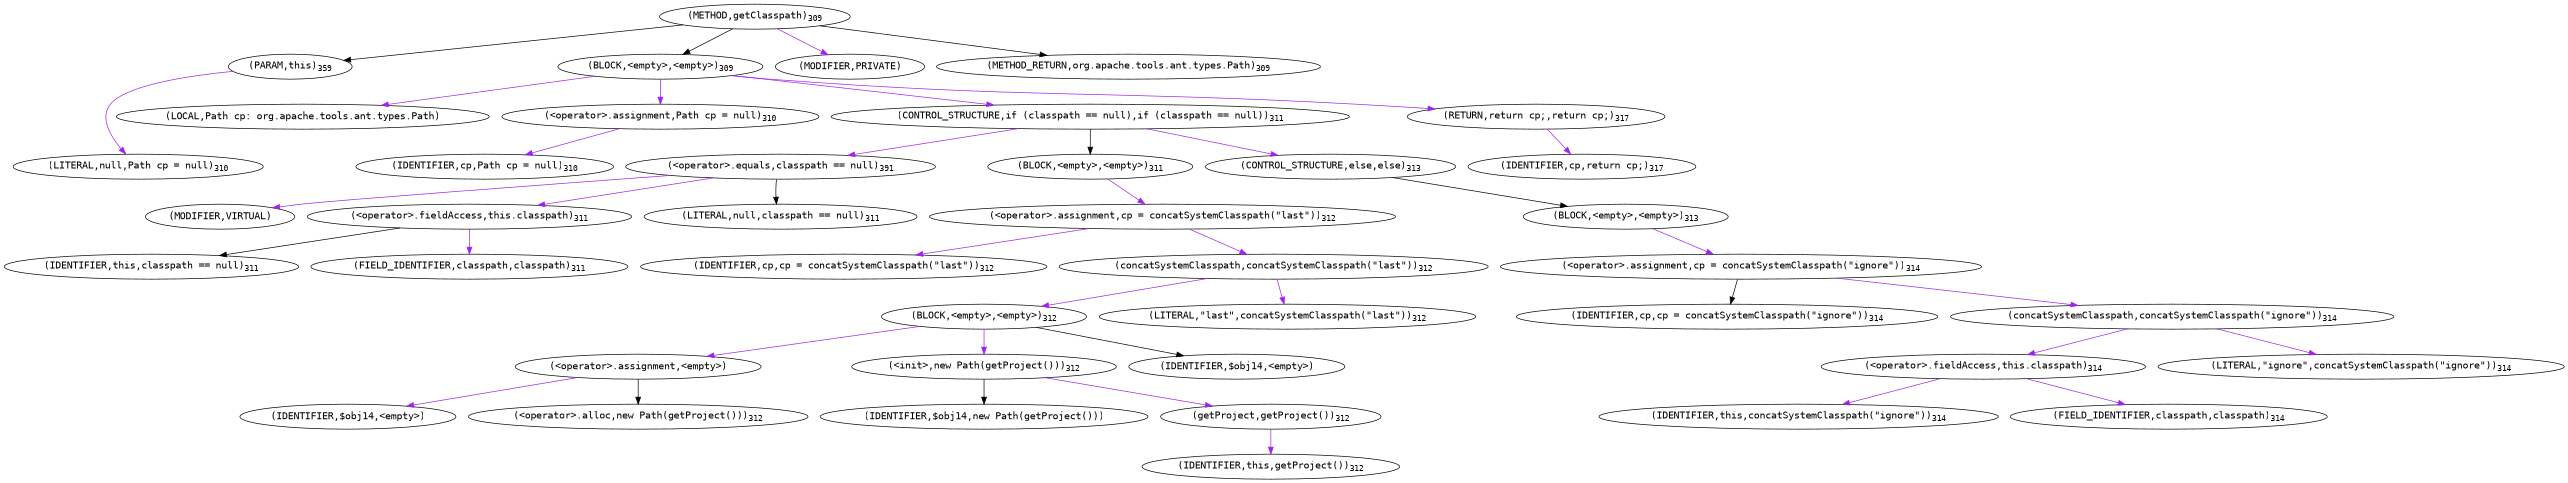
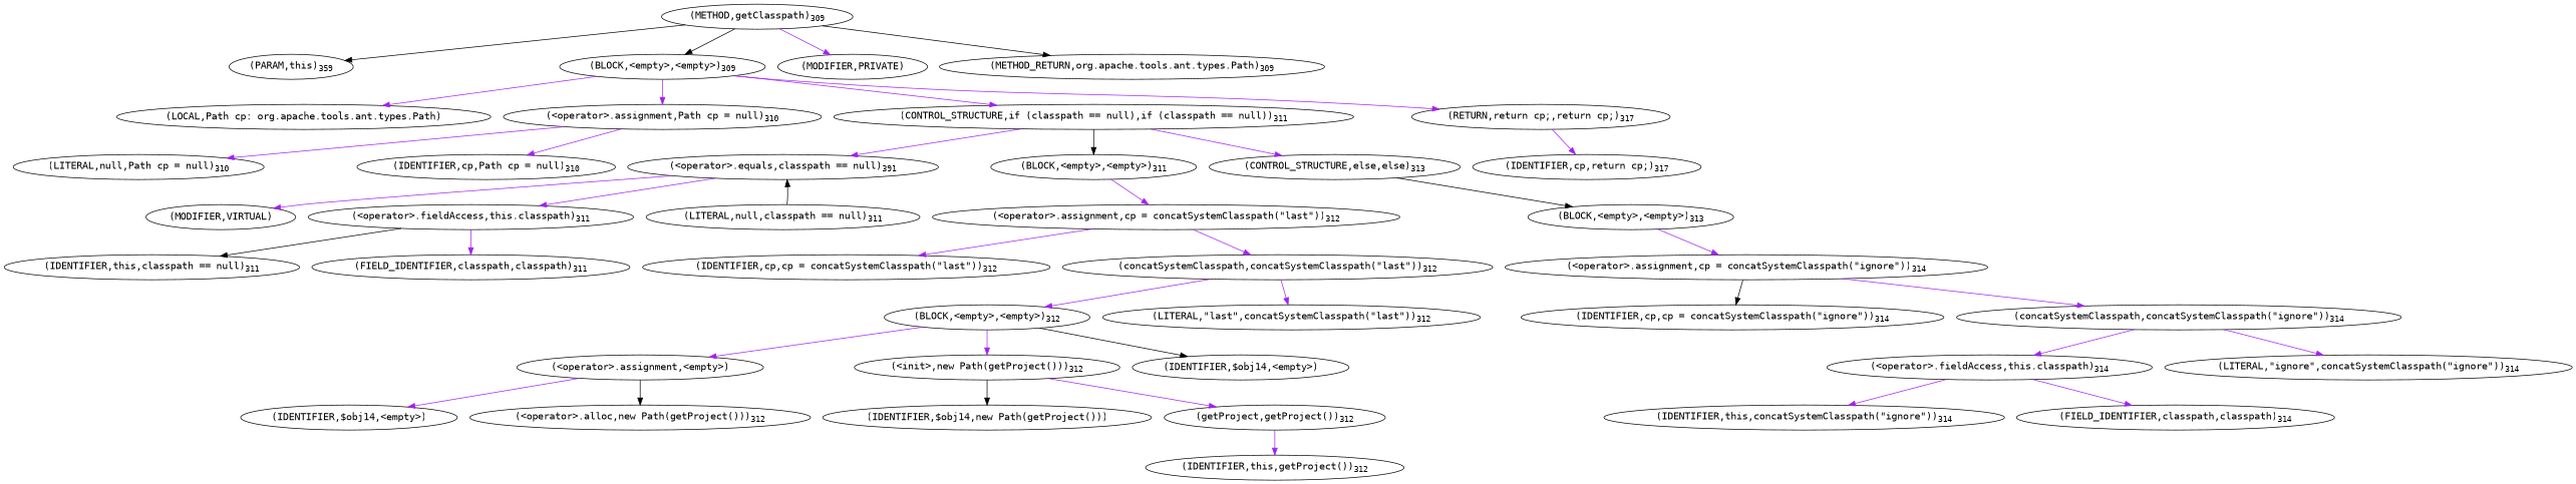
  digraph {
    fontname="DejaVu Sans Mono"
    node [fontname="DejaVu Sans Mono"]
    edge [color=purple fontname="DejaVu Sans Mono"]
    n1 [label=<(METHOD,getClasspath)<SUB>309</SUB>>]
    n2 [label=<(PARAM,this)<SUB>359</SUB>>]
    n3 [label=<(BLOCK,&lt;empty&gt;,&lt;empty&gt;)<SUB>309</SUB>>]
    n4 [label=<(MODIFIER,PRIVATE)>]
    n5 [label=<(METHOD_RETURN,org.apache.tools.ant.types.Path)<SUB>309</SUB>>]
    n6 [label=<(LOCAL,Path cp: org.apache.tools.ant.types.Path)>]
    n7 [label=<(&lt;operator&gt;.assignment,Path cp = null)<SUB>310</SUB>>]
    n8 [label=<(CONTROL_STRUCTURE,if (classpath == null),if (classpath == null))<SUB>311</SUB>>]
    n9 [label=<(RETURN,return cp;,return cp;)<SUB>317</SUB>>]
    n10 [label=<(MODIFIER,VIRTUAL)>]
    n11 [label=<(IDENTIFIER,cp,Path cp = null)<SUB>310</SUB>>]
    n12 [label=<(LITERAL,null,Path cp = null)<SUB>310</SUB>>]
    n13 [label=<(&lt;operator&gt;.equals,classpath == null)<SUB>391</SUB>>]
    n14 [label=<(BLOCK,&lt;empty&gt;,&lt;empty&gt;)<SUB>311</SUB>>]
    n15 [label=<(CONTROL_STRUCTURE,else,else)<SUB>313</SUB>>]
    n16 [label=<(IDENTIFIER,cp,return cp;)<SUB>317</SUB>>]
    n17 [label=<(&lt;operator&gt;.fieldAccess,this.classpath)<SUB>311</SUB>>]
    n18 [label=<(LITERAL,null,classpath == null)<SUB>311</SUB>>]
    n19 [label=<(&lt;operator&gt;.assignment,cp = concatSystemClasspath(&quot;last&quot;))<SUB>312</SUB>>]
    n20 [label=<(BLOCK,&lt;empty&gt;,&lt;empty&gt;)<SUB>313</SUB>>]
    n21 [label=<(IDENTIFIER,this,classpath == null)<SUB>311</SUB>>]
    n22 [label=<(FIELD_IDENTIFIER,classpath,classpath)<SUB>311</SUB>>]
    n23 [label=<(IDENTIFIER,cp,cp = concatSystemClasspath(&quot;last&quot;))<SUB>312</SUB>>]
    n24 [label=<(concatSystemClasspath,concatSystemClasspath(&quot;last&quot;))<SUB>312</SUB>>]
    n25 [label=<(BLOCK,&lt;empty&gt;,&lt;empty&gt;)<SUB>312</SUB>>]
    n26 [label=<(LITERAL,&quot;last&quot;,concatSystemClasspath(&quot;last&quot;))<SUB>312</SUB>>]
    n27 [label=<(&lt;operator&gt;.assignment,&lt;empty&gt;)>]
    n28 [label=<(&lt;init&gt;,new Path(getProject()))<SUB>312</SUB>>]
    n29 [label=<(IDENTIFIER,$obj14,&lt;empty&gt;)>]
    n30 [label=<(IDENTIFIER,$obj14,&lt;empty&gt;)>]
    n31 [label=<(&lt;operator&gt;.alloc,new Path(getProject()))<SUB>312</SUB>>]
    n32 [label=<(IDENTIFIER,$obj14,new Path(getProject()))>]
    n33 [label=<(getProject,getProject())<SUB>312</SUB>>]
    n34 [label=<(IDENTIFIER,this,getProject())<SUB>312</SUB>>]
    n35 [label=<(&lt;operator&gt;.assignment,cp = concatSystemClasspath(&quot;ignore&quot;))<SUB>314</SUB>>]
    n36 [label=<(IDENTIFIER,cp,cp = concatSystemClasspath(&quot;ignore&quot;))<SUB>314</SUB>>]
    n37 [label=<(concatSystemClasspath,concatSystemClasspath(&quot;ignore&quot;))<SUB>314</SUB>>]
    n38 [label=<(&lt;operator&gt;.fieldAccess,this.classpath)<SUB>314</SUB>>]
    n39 [label=<(LITERAL,&quot;ignore&quot;,concatSystemClasspath(&quot;ignore&quot;))<SUB>314</SUB>>]
    n40 [label=<(IDENTIFIER,this,concatSystemClasspath(&quot;ignore&quot;))<SUB>314</SUB>>]
    n41 [label=<(FIELD_IDENTIFIER,classpath,classpath)<SUB>314</SUB>>]
    n1 -> n2 [color=black]
    n1 -> n3 [color=black]
    n1 -> n4
    n1 -> n5 [color=black]
    n3 -> n6
    n3 -> n7
    n3 -> n8
    n3 -> n9
    n7 -> n11
-   n2 -> n12
+   n7 -> n12
    n8 -> n13
    n8 -> n14 [color=black]
    n8 -> n15
    n9 -> n16
    n13 -> n10
    n13 -> n17
-   n13 -> n18 [color=black]
+   n18 -> n13 [color=black]
    n14 -> n19
    n15 -> n20 [color=black]
    n17 -> n21 [color=black]
    n17 -> n22
    n19 -> n23
    n19 -> n24
    n20 -> n35
    n24 -> n25
    n24 -> n26
    n25 -> n27
    n25 -> n28
    n25 -> n29 [color=black]
    n27 -> n30
    n27 -> n31 [color=black]
    n28 -> n32 [color=black]
    n28 -> n33
    n33 -> n34
    n35 -> n36 [color=black]
    n35 -> n37
    n37 -> n38
    n37 -> n39
    n38 -> n40
    n38 -> n41
  }
